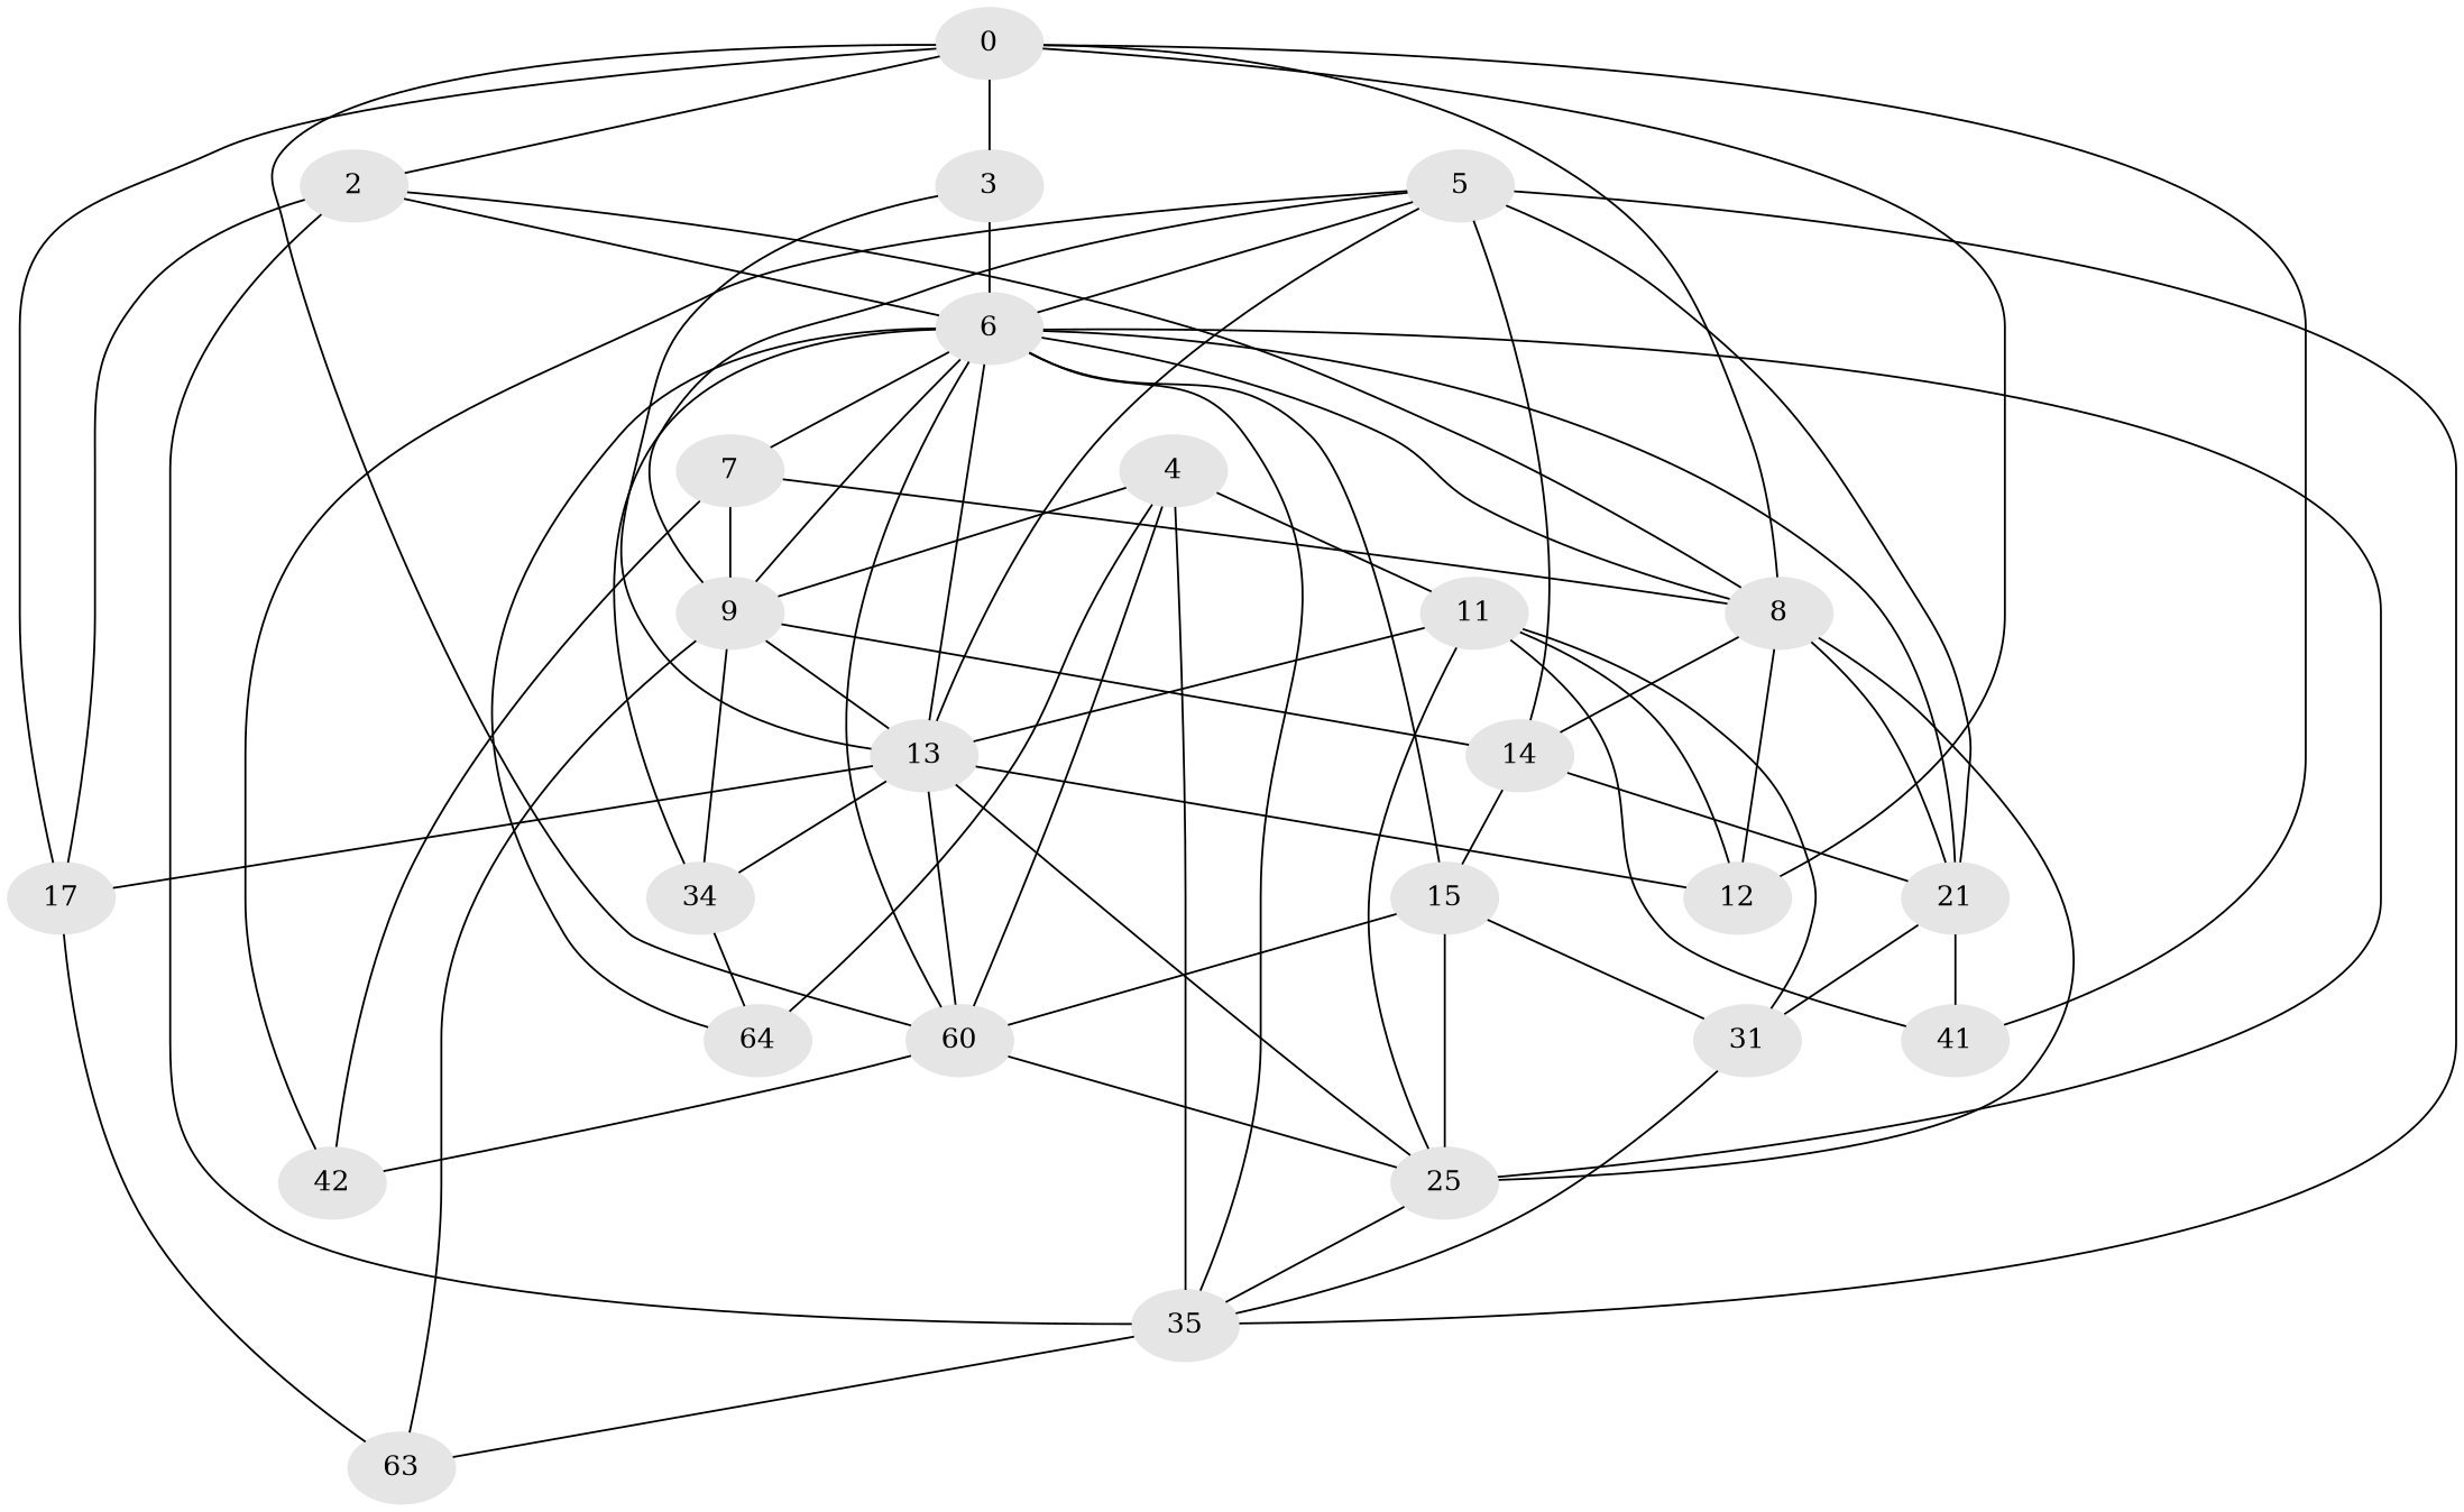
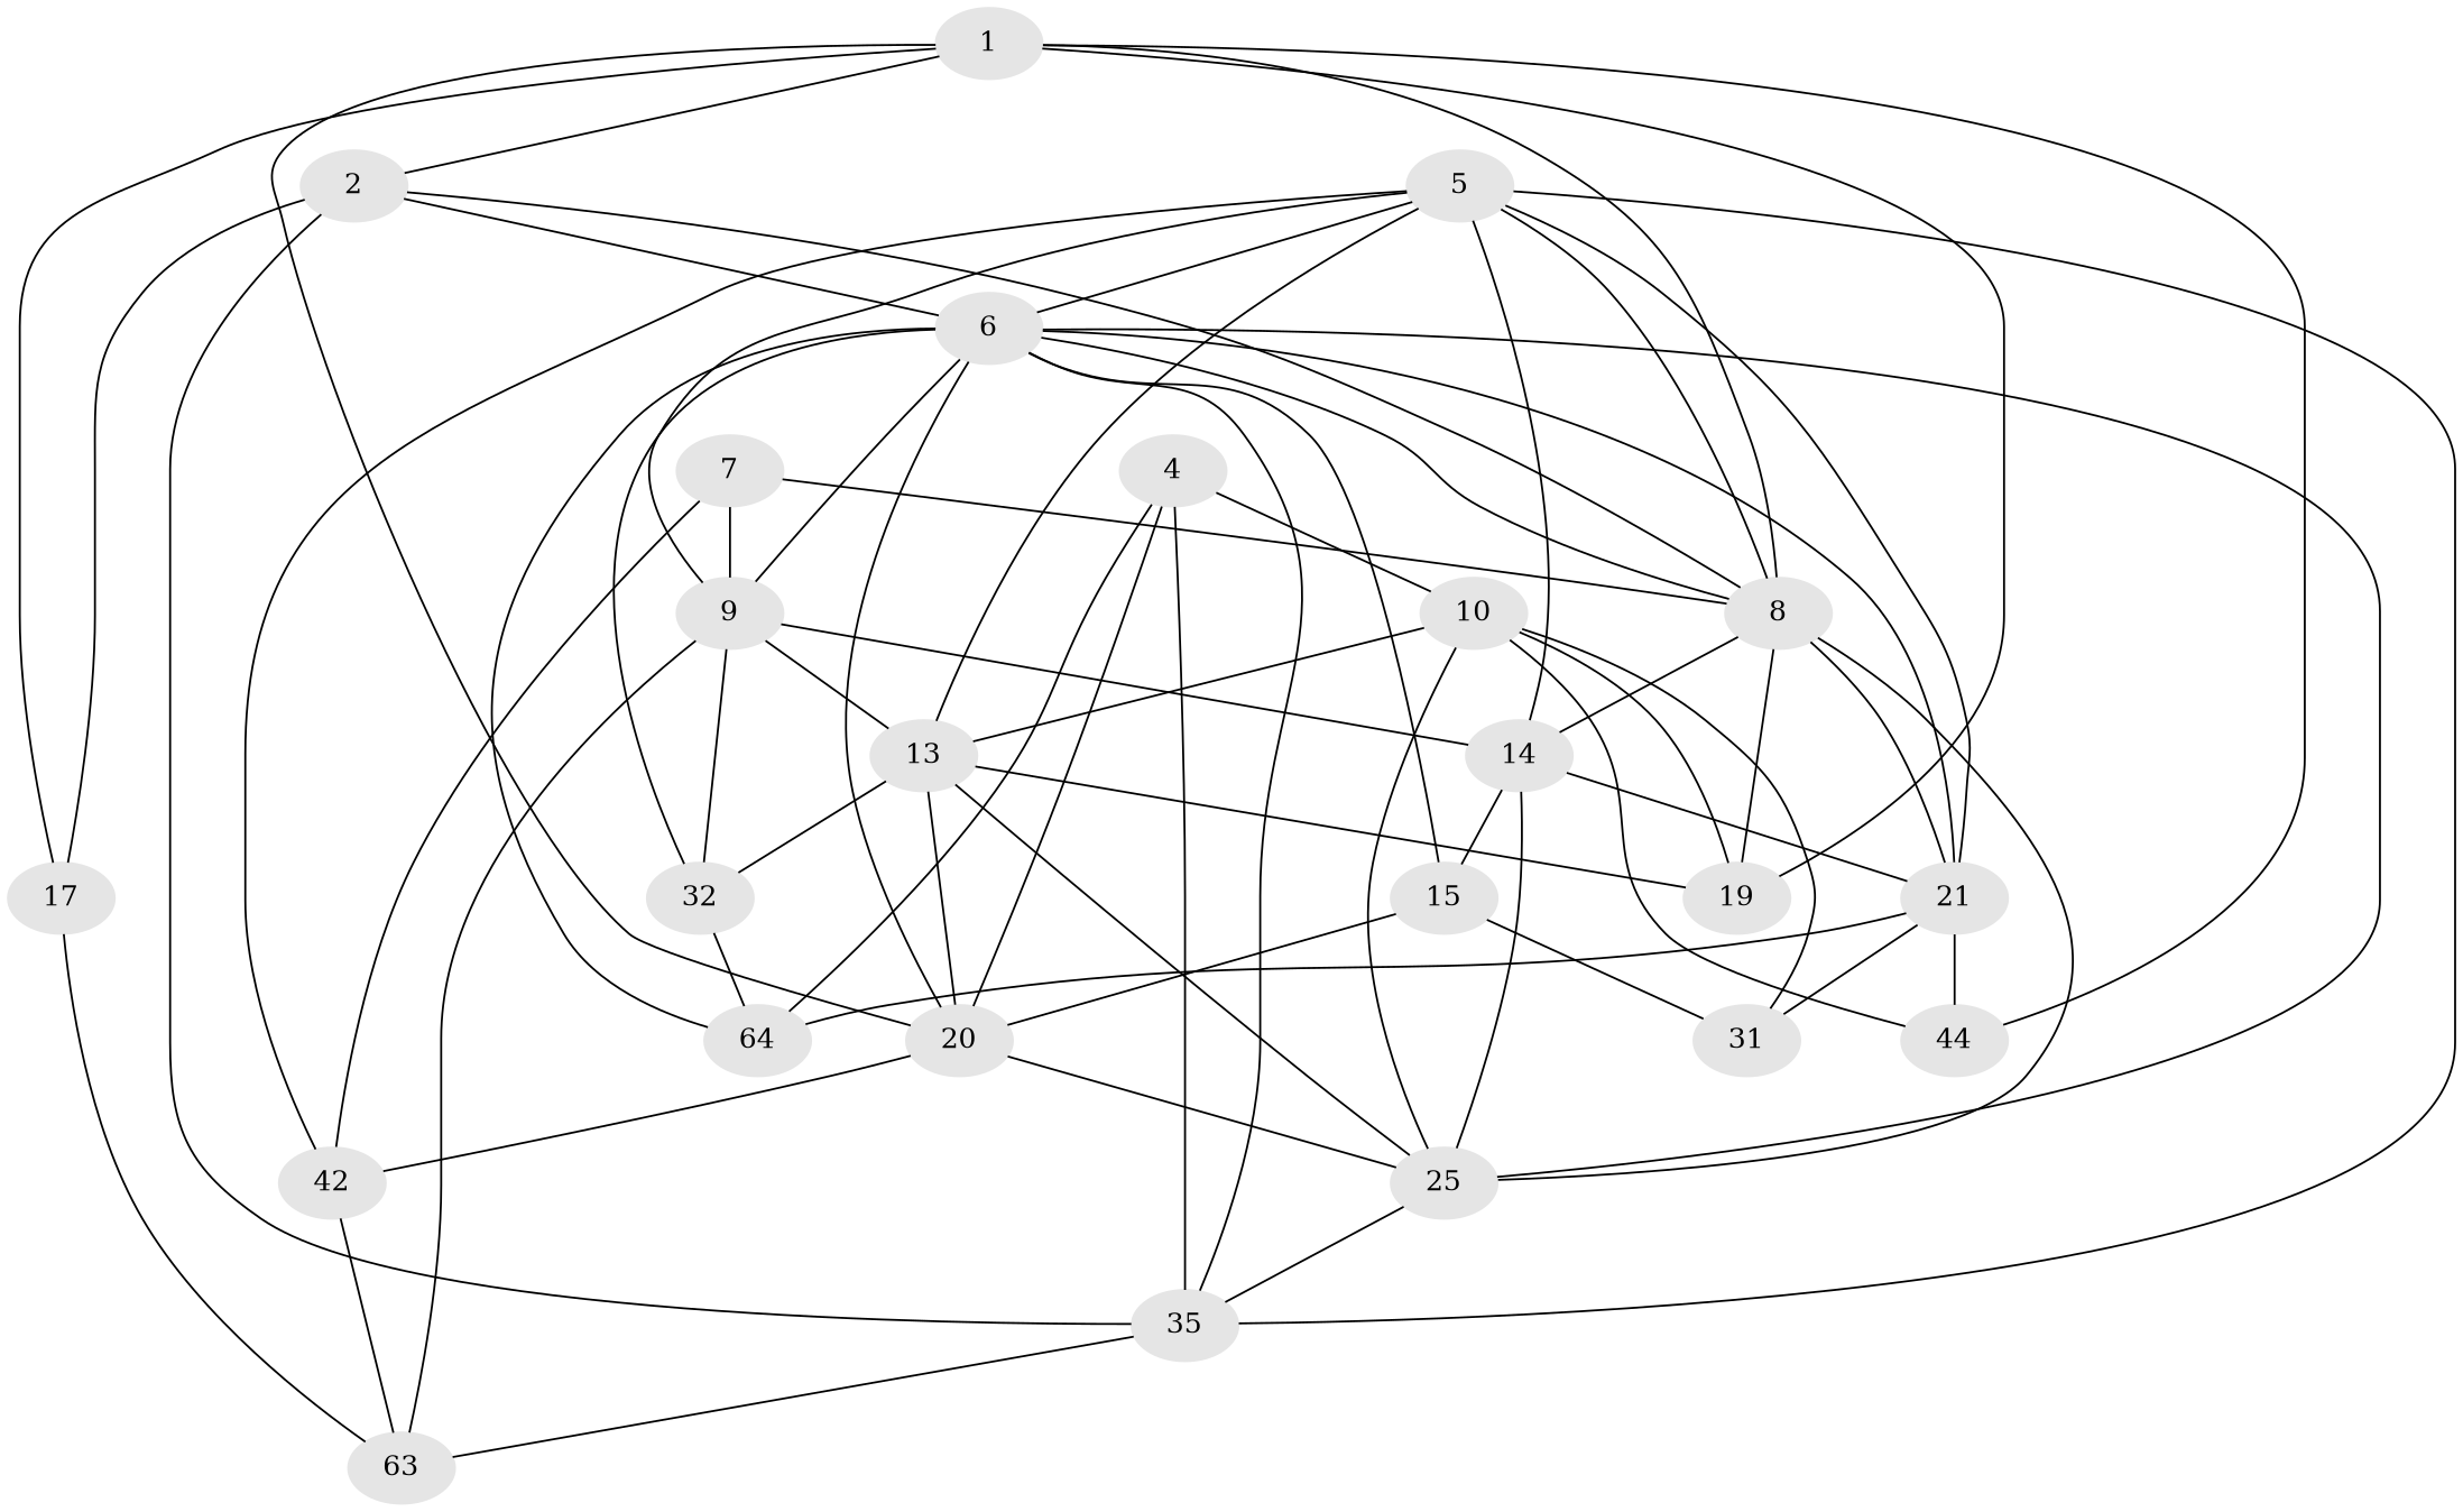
  graph {
    node [color=gray90 style=filled]
-   1 [super="+23+33" label=0]
+   1 [super="+23+33"]
    2 [super="+44+12"]
-   3
    8 [super="+67+38"]
    17
-   19 [label=12]
-   20 [super="+26+37" label=60]
-   41
+   19
+   20 [super="+26+37"]
+   41 [label=44]
    6 [super="+22+30"]
    n10 [label=35 super="+47+49"]
    13 [super="+24+40"]
    14 [super="+58+18"]
    21 [super="+56+52+43"]
    25 [super="+28"]
    63
    42
    9 [super="+55+51+16"]
    64
    7
    15
-   34
+   34 [label=32]
    4 [super="+48"]
-   10 [super="+11" label=11]
+   10 [super="+11"]
    31
    5 [super="+29+59"]
    1 -- 2
-   1 -- 3
    1 -- 8
    1 -- 17
    1 -- 19
    1 -- 20
    1 -- 41
    2 -- 8
    2 -- 17
    2 -- 6
    2 -- n10 [weight=3]
-   3 -- 6 [weight=2]
-   3 -- 13
    8 -- 19
    8 -- 14
    8 -- 21 [weight=2]
    8 -- 25
    17 -- 63
    20 -- 25
    20 -- 42
    6 -- 8
    6 -- 20
    6 -- n10
-   6 -- 13 [weight=2]
    6 -- 21
    6 -- 25
    6 -- 9
    6 -- 64
-   6 -- 7
    6 -- 15
    6 -- 34
    n10 -- 63
-   13 -- 17
    13 -- 19
    13 -- 20 [weight=2]
    13 -- 25
    13 -- 34
    14 -- 21 [weight=2]
-   15 -- 25 [weight=2]
+   14 -- 25 [weight=2]
    14 -- 15
    21 -- 41 [weight=2]
+   21 -- 64
    21 -- 31
    25 -- n10
+   42 -- 63
    9 -- 13
    9 -- 14
    9 -- 63
    9 -- 34
    7 -- 8
    7 -- 42
    7 -- 9
    15 -- 20
    15 -- 31
    34 -- 64
    4 -- 20
    4 -- n10 [weight=2]
-   4 -- 9
    4 -- 64
    4 -- 10
    10 -- 19
    10 -- 41
    10 -- 13
    10 -- 25
    10 -- 31
-   31 -- n10
+   5 -- 8
    5 -- 6
    5 -- n10
    5 -- 13
    5 -- 14 [weight=2]
    5 -- 21
    5 -- 42
    5 -- 9 [weight=2]
  }
